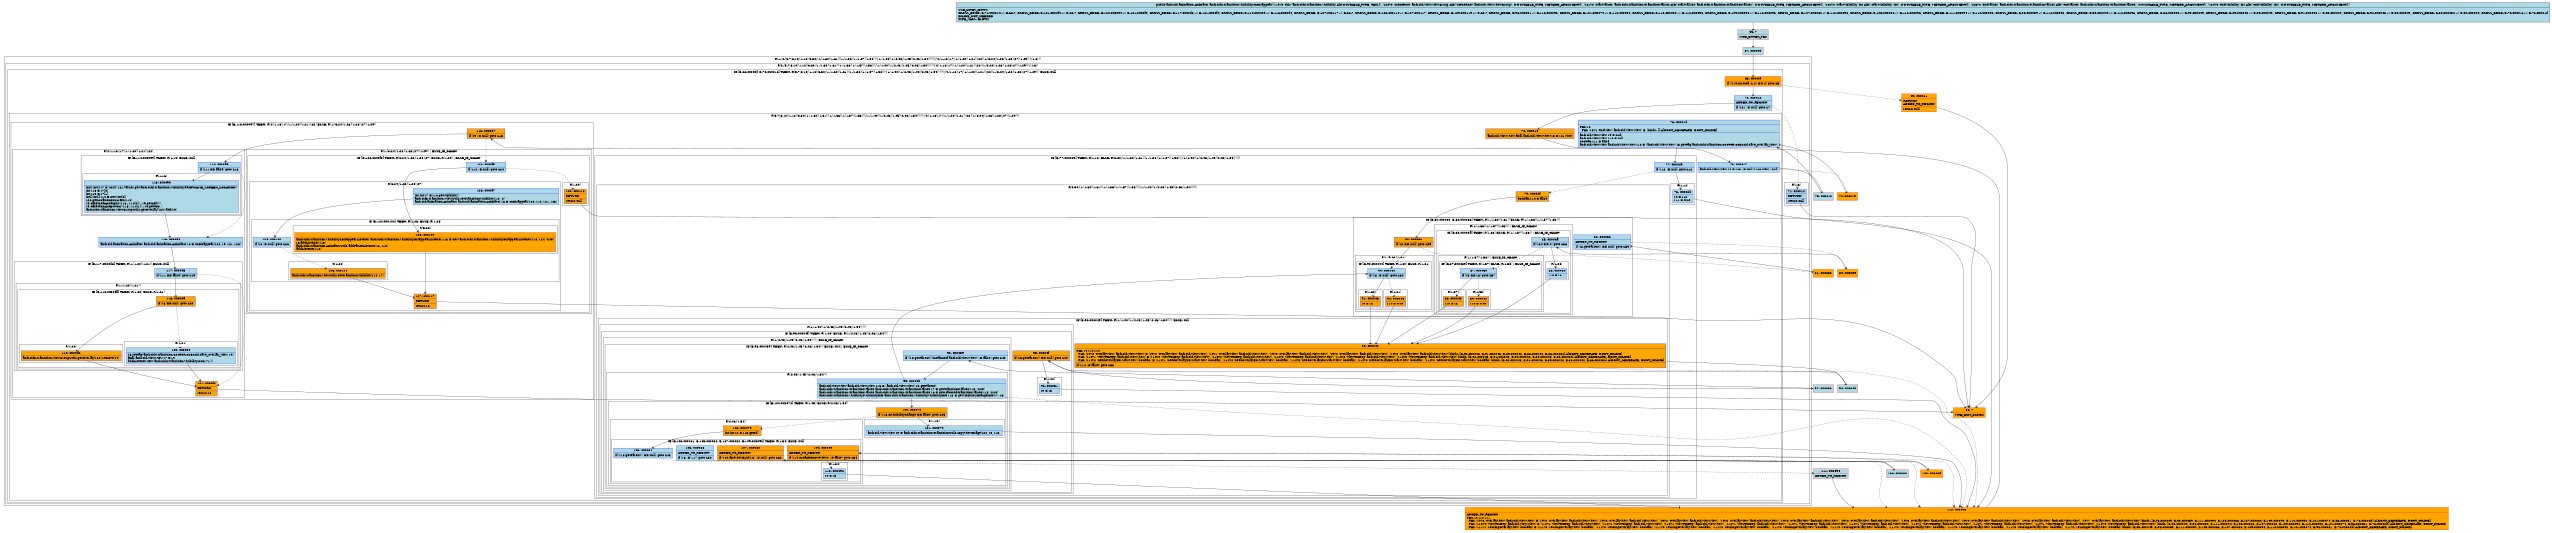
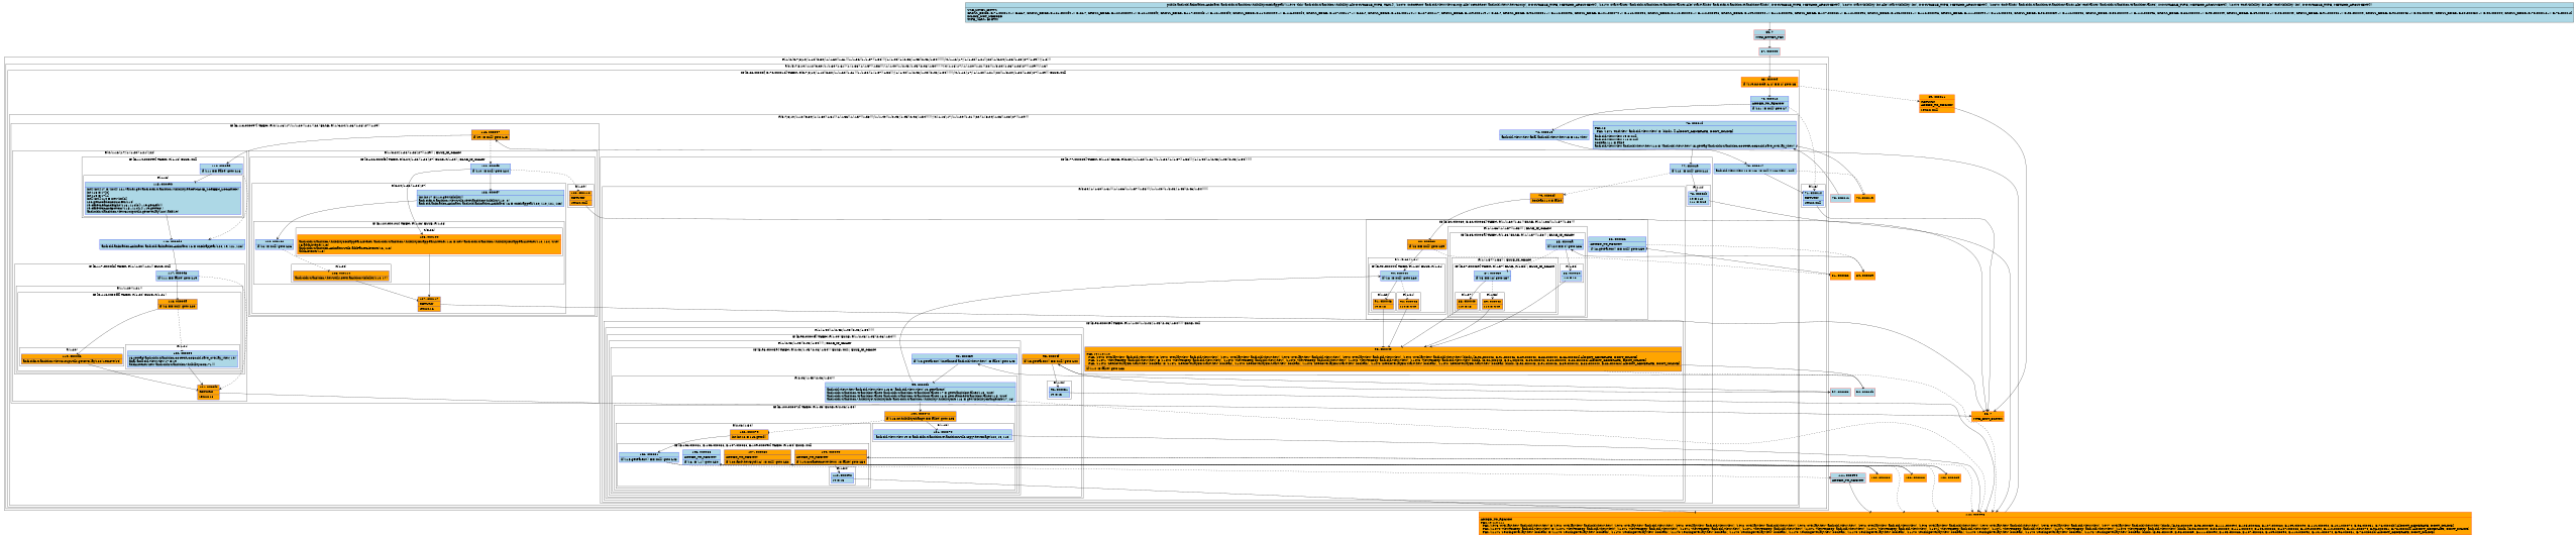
  digraph {
    node [color=blue fillcolor=lightblue shape=record style=filled]
    edge [arrowhead=vee]
    n1 [label="{78\:\ 0x002b|r9 = r12\lr11 = true\l}"]
    n2 [fillcolor=orange label="{91\:\ 0x0046|r9 = r8\l}"]
    n3 [fillcolor=orange label="{92\:\ 0x0048|r14 = true\l}"]
    n4 [label="{90\:\ 0x0044|if (r8 != null) goto L60\l}"]
    n5 [label="{86\:\ 0x003c|r10 = r8\l}"]
    n6 [fillcolor=orange label="{88\:\ 0x0040|r10 = r8\l}"]
    n7 [fillcolor=orange label="{89\:\ 0x0042|r14 = true\l}"]
    n8 [label="{87\:\ 0x003e|if (r5 == r8) goto L57\l}"]
    n9 [label="{85\:\ 0x003a|if (r24 == 4) goto L36\l}"]
    n10 [fillcolor=orange label="{80\:\ 0x0030|if (r8 == null) goto L59\l}"]
    n11 [label="{82\:\ 0x0036|ADDED_TO_REGION\l|if (r8.getParent() == null) goto L59\l}"]
    n12 [label="{96\:\ 0x0051|r9 = r5\l}"]
    n13 [label="{101\:\ 0x0074|android.view.View r9 = androidx.transition.TransitionUtils.copyViewImage(r20, r5, r15)\l}"]
    n14 [label="{110\:\ 0x0092|r9 = r5\l}"]
    n15 [label="{103\:\ 0x0081|if (r15.getParent() == null) goto L48\l}"]
    n16 [label="{105\:\ 0x0086|ADDED_TO_REGION\l|if (r6 != (\-1)) goto L50\l}"]
    n17 [fillcolor=orange label="{107\:\ 0x008c|ADDED_TO_REGION\l|if (r20.findViewById(r6) != null) goto L52\l}"]
    n18 [fillcolor=orange label="{109\:\ 0x0090|ADDED_TO_REGION\l|if (r19.mCanRemoveViews != false) goto L54\l}"]
    n19 [fillcolor=orange label="{102\:\ 0x0079|int int r6 = r15.getId()\l}"]
    n20 [fillcolor=orange label="{100\:\ 0x0072|if (r13.mVisibilityChange == false) goto L45\l}"]
    n21 [label="{99\:\ 0x005b|android.view.View android.view.View r15 = (android.view.View) r5.getParent()\landroidx.transition.TransitionValues androidx.transition.TransitionValues r7 = getTransitionValues(r15, true)\landroidx.transition.TransitionValues androidx.transition.TransitionValues r6 = getMatchedTransitionValues(r15, true)\landroidx.transition.Visibility$VisibilityInfo androidx.transition.Visibility.VisibilityInfo r13 = getVisibilityChangeInfo(r7, r6)\l}"]
    n22 [label="{98\:\ 0x0059|if ((r5.getParent() instanceof android.view.View) != false) goto L43\l}"]
    n23 [fillcolor=orange label="{95\:\ 0x004f|if (r5.getParent() == null) goto L40\l}"]
    n24 [fillcolor=orange label="{93\:\ 0x0049|PHI: r9 r10 r14 \l  PHI: (r9v2 'overlayView' android.view.View) = (r9v0 'overlayView' android.view.View), (r9v1 'overlayView' android.view.View), (r9v0 'overlayView' android.view.View), (r9v0 'overlayView' android.view.View), (r9v0 'overlayView' android.view.View) binds: [B:92:0x0048, B:91:0x0046, B:89:0x0042, B:88:0x0040, B:86:0x003c] A[DONT_GENERATE, DONT_INLINE]\l  PHI: (r10v1 'viewToKeep' android.view.View) = (r10v0 'viewToKeep' android.view.View), (r10v0 'viewToKeep' android.view.View), (r10v0 'viewToKeep' android.view.View), (r10v2 'viewToKeep' android.view.View), (r10v3 'viewToKeep' android.view.View) binds: [B:92:0x0048, B:91:0x0046, B:89:0x0042, B:88:0x0040, B:86:0x003c] A[DONT_GENERATE, DONT_INLINE]\l  PHI: (r14v2 'needOverlayForStartView' boolean) = (r14v1 'needOverlayForStartView' boolean), (r14v0 'needOverlayForStartView' boolean), (r14v3 'needOverlayForStartView' boolean), (r14v0 'needOverlayForStartView' boolean), (r14v0 'needOverlayForStartView' boolean) binds: [B:92:0x0048, B:91:0x0046, B:89:0x0042, B:88:0x0040, B:86:0x003c] A[DONT_GENERATE, DONT_INLINE]\l|if (r14 != false) goto L38\l}"]
    n25 [fillcolor=orange label="{79\:\ 0x002f|boolean r14 = false\l}"]
    n26 [label="{77\:\ 0x0029|if (r12 != null) goto L12\l}"]
    n27 [label="{115\:\ 0x009b|int[] int[] r7 = (int[]) r21.values.get(androidx.transition.Visibility.PROPNAME_SCREEN_LOCATION)\lint r13 = r7[0]\lint r15 = r7[1]\lint[] int[] r14 = new int[2]\lr20.getLocationOnScreen(r14)\lr9.offsetLeftAndRight((r13 \- r14[0]) \- r9.getLeft())\lr9.offsetTopAndBottom((r15 \- r14[1]) \- r9.getTop())\landroidx.transition.ViewGroupUtils.getOverlay(r20).add(r9)\l}"]
    n28 [label="{114\:\ 0x0099|if (r11 == false) goto L16\l}"]
    n29 [fillcolor=orange label="{119\:\ 0x00dc|androidx.transition.ViewGroupUtils.getOverlay(r20).remove(r9)\l}"]
    n30 [label="{120\:\ 0x00e4|r5.setTag(androidx.transition.C0499R.C0502id.save_overlay_view, r9)\lfinal android.view.View r7 = r9\laddListener(new androidx.transition.Visibility.C05171())\l}"]
    n31 [fillcolor=orange label="{118\:\ 0x00da|if (r6 == null) goto L20\l}"]
    n32 [label="{117\:\ 0x00d8|if (r11 == false) goto L19\l}"]
    n33 [label="{116\:\ 0x00d4|android.animation.Animator android.animation.Animator r6 = onDisappear(r20, r9, r21, r23)\l}"]
    n34 [fillcolor=orange label="{121\:\ 0x00f4|RETURN\l|return r6\l}"]
    n35 [fillcolor=orange label="{126\:\ 0x0114|androidx.transition.ViewUtils.setTransitionVisibility(r10, r7)\l}"]
    n36 [color=red fillcolor=orange label="{125\:\ 0x0104|androidx.transition.Visibility$DisappearListener androidx.transition.Visibility.DisappearListener r13 = new androidx.transition.Visibility.DisappearListener(r10, r24, true)\lr6.addListener(r13)\landroidx.transition.AnimatorUtils.addPauseListener(r6, r13)\laddListener(r13)\l}"]
    n37 [label="{124\:\ 0x0102|if (r6 != null) goto L26\l}"]
    n38 [label="{123\:\ 0x00f7|int int r7 = r10.getVisibility()\landroidx.transition.ViewUtils.setTransitionVisibility(r10, 0)\landroid.animation.Animator android.animation.Animator r6 = onDisappear(r20, r10, r21, r23)\l}"]
    n39 [fillcolor=orange label="{127\:\ 0x0117|RETURN\l|return r6\l}"]
    n40 [fillcolor=orange label="{128\:\ 0x0118|RETURN\l|return null\l}"]
    n41 [label="{122\:\ 0x00f5|if (r10 != null) goto L24\l}"]
    n42 [fillcolor=orange label="{113\:\ 0x0097|if (r9 != null) goto L15\l}"]
-   n43 [fillcolor=orange label="{72\:\ 0x0015|android.view.View final android.view.View r5 = r21.view\l}"]
+   n43 [label="{72\:\ 0x0015|android.view.View final android.view.View r5 = r21.view\l}"]
    n44 [label="{73\:\ 0x0017|android.view.View r8 = r23 != null ? r23.view : null\l}"]
    n45 [label="{76\:\ 0x001d|PHI: r8 \l  PHI: (r8v1 'endView' android.view.View) =  binds: [] A[DONT_GENERATE, DONT_INLINE]\l|android.view.View r9 = null\landroid.view.View r10 = null\lboolean r11 = false\landroid.view.View android.view.View r12 = (android.view.View) r5.getTag(androidx.transition.C0499R.C0502id.save_overlay_view)\l}"]
    n46 [color=red fillcolor=orange label="{68\:\ 0x000f|if ((r19.mMode & 2) == 2) goto L5\l}"]
    n47 [label="{70\:\ 0x0012|ADDED_TO_REGION\l|if (r21 != null) goto L7\l}"]
    n48 [label="{71\:\ 0x0014|RETURN\l|return null\l}"]
    n49 [color=red fillcolor=orange label="{112\:\ 0x0096|ADDED_TO_REGION\lPHI: r9 r10 r11 \l  PHI: (r9v6 'overlayView' android.view.View) = (r9v2 'overlayView' android.view.View), (r9v2 'overlayView' android.view.View), (r9v2 'overlayView' android.view.View), (r9v2 'overlayView' android.view.View), (r9v2 'overlayView' android.view.View), (r9v2 'overlayView' android.view.View), (r9v3 'overlayView' android.view.View), (r9v4 'overlayView' android.view.View), (r9v5 'overlayView' android.view.View), (r9v7 'overlayView' android.view.View) binds: [B:93:0x0049, B:98:0x0059, B:111:0x0094, B:105:0x0086, B:107:0x008c, B:109:0x0090, B:110:0x0092, B:101:0x0074, B:96:0x0051, B:78:0x002b] A[DONT_GENERATE, DONT_INLINE]\l  PHI: (r10v4 'viewToKeep' android.view.View) = (r10v1 'viewToKeep' android.view.View), (r10v1 'viewToKeep' android.view.View), (r10v1 'viewToKeep' android.view.View), (r10v1 'viewToKeep' android.view.View), (r10v1 'viewToKeep' android.view.View), (r10v1 'viewToKeep' android.view.View), (r10v1 'viewToKeep' android.view.View), (r10v1 'viewToKeep' android.view.View), (r10v1 'viewToKeep' android.view.View), (r10v0 'viewToKeep' android.view.View) binds: [B:93:0x0049, B:98:0x0059, B:111:0x0094, B:105:0x0086, B:107:0x008c, B:109:0x0090, B:110:0x0092, B:101:0x0074, B:96:0x0051, B:78:0x002b] A[DONT_GENERATE, DONT_INLINE]\l  PHI: (r11v1 'reusingOverlayView' boolean) = (r11v0 'reusingOverlayView' boolean), (r11v0 'reusingOverlayView' boolean), (r11v0 'reusingOverlayView' boolean), (r11v0 'reusingOverlayView' boolean), (r11v0 'reusingOverlayView' boolean), (r11v0 'reusingOverlayView' boolean), (r11v0 'reusingOverlayView' boolean), (r11v0 'reusingOverlayView' boolean), (r11v0 'reusingOverlayView' boolean), (r11v2 'reusingOverlayView' boolean) binds: [B:93:0x0049, B:98:0x0059, B:111:0x0094, B:105:0x0086, B:107:0x008c, B:109:0x0090, B:110:0x0092, B:101:0x0074, B:96:0x0051, B:78:0x002b] A[DONT_GENERATE, DONT_INLINE]\l}"]
    n50 [color=red fillcolor=orange label="{81\:\ 0x0032}"]
    n51 [color=red fillcolor=orange label="{84\:\ 0x0039}"]
+   n52 [color=red fillcolor=orange label="{104\:\ 0x0083}"]
    n53 [color=red label="{111\:\ 0x0094|ADDED_TO_REGION\l}"]
-   n54 [color=red label="{106\:\ 0x0088}"]
+   n54 [color=red fillcolor=orange label="{106\:\ 0x0088}"]
    n55 [color=red fillcolor=orange label="{108\:\ 0x008e}"]
    n56 [color=red label="{97\:\ 0x0053}"]
    n57 [color=red label="{94\:\ 0x004b}"]
    n58 [color=red fillcolor=orange label="{66\:\ ?|MTH_EXIT_BLOCK\l}"]
    n59 [color=red fillcolor=orange label="{74\:\ 0x0019}"]
    n60 [color=red label="{75\:\ 0x001c}"]
    n61 [color=red fillcolor=orange label="{69\:\ 0x0011|RETURN\lADDED_TO_REGION\l|return null\l}"]
    n62 [color=red label="{65\:\ ?|MTH_ENTER_PHI\l}"]
    n63 [color=red label="{67\:\ 0x0000}"]
    n64 [label="{public android.animation.Animator androidx.transition.Visibility.onDisappear((r19v0 'this' androidx.transition.Visibility A[IMMUTABLE_TYPE, THIS]), (r20v0 'sceneRoot' android.view.ViewGroup A[D('sceneRoot' android.view.ViewGroup), IMMUTABLE_TYPE, METHOD_ARGUMENT]), (r21v0 'startValues' androidx.transition.TransitionValues A[D('startValues' androidx.transition.TransitionValues), IMMUTABLE_TYPE, METHOD_ARGUMENT]), (r22v0 'startVisibility' int A[D('startVisibility' int), IMMUTABLE_TYPE, METHOD_ARGUMENT]), (r23v0 'endValues' androidx.transition.TransitionValues A[D('endValues' androidx.transition.TransitionValues), IMMUTABLE_TYPE, METHOD_ARGUMENT]), (r24v0 'endVisibility' int A[D('endVisibility' int), IMMUTABLE_TYPE, METHOD_ARGUMENT]))  | USE_LINES_HINTS\lCROSS_EDGE: B:71:0x0014 \-\> B:66:?, CROSS_EDGE: B:121:0x00f4 \-\> B:66:?, CROSS_EDGE: B:120:0x00e4 \-\> B:121:0x00f4, CROSS_EDGE: B:117:0x00d8 \-\> B:121:0x00f4, CROSS_EDGE: B:114:0x0099 \-\> B:116:0x00d4, CROSS_EDGE: B:127:0x0117 \-\> B:66:?, CROSS_EDGE: B:126:0x0114 \-\> B:127:0x0117, CROSS_EDGE: B:129:0x0119 \-\> B:66:?, CROSS_EDGE: B:96:0x0051 \-\> B:112:0x0096, CROSS_EDGE: B:101:0x0074 \-\> B:112:0x0096, CROSS_EDGE: B:110:0x0092 \-\> B:112:0x0096, CROSS_EDGE: B:109:0x0090 \-\> B:112:0x0096, CROSS_EDGE: B:107:0x008c \-\> B:112:0x0096, CROSS_EDGE: B:105:0x0086 \-\> B:112:0x0096, CROSS_EDGE: B:111:0x0094 \-\> B:112:0x0096, CROSS_EDGE: B:98:0x0059 \-\> B:112:0x0096, CROSS_EDGE: B:93:0x0049 \-\> B:112:0x0096, CROSS_EDGE: B:88:0x0040 \-\> B:93:0x0049, CROSS_EDGE: B:89:0x0042 \-\> B:93:0x0049, CROSS_EDGE: B:91:0x0046 \-\> B:93:0x0049, CROSS_EDGE: B:92:0x0048 \-\> B:93:0x0049, CROSS_EDGE: B:80:0x0030 \-\> B:90:0x0044, CROSS_EDGE: B:75:0x001c \-\> B:76:0x001d\lINLINE_NOT_NEEDED\lTYPE_VARS: EMPTY\l}" color=""]
    subgraph cluster_1 {
      label="R(1:(2:(5:7|8|10|(1:12)(3:30|(1:(1:60)(1:61))(1:(1:36)(1:(1:57)(1:58)))|(1:(1:40)(1:(2:43|(1:45)(2:46|(1:54))))))|(4:(1:16)|17|(1:(1:20)(1:21))|22)(1:(3:24|(1:26)(1:28)|27)(1:29)))|(1:6)))"
      subgraph cluster_2 {
        label="R(2:(5:7|8|10|(1:12)(3:30|(1:(1:60)(1:61))(1:(1:36)(1:(1:57)(1:58)))|(1:(1:40)(1:(2:43|(1:45)(2:46|(1:54))))))|(4:(1:16)|17|(1:(1:20)(1:21))|22)(1:(3:24|(1:26)(1:28)|27)(1:29)))|(1:6))"
        subgraph cluster_3 {
          label="IF [B:68:0x000f, B:70:0x0012] THEN: R(5:7|8|10|(1:12)(3:30|(1:(1:60)(1:61))(1:(1:36)(1:(1:57)(1:58)))|(1:(1:40)(1:(2:43|(1:45)(2:46|(1:54))))))|(4:(1:16)|17|(1:(1:20)(1:21))|22)(1:(3:24|(1:26)(1:28)|27)(1:29))) ELSE: null"
          n46
          n47
          subgraph cluster_4 {
            label="R(5:7|8|10|(1:12)(3:30|(1:(1:60)(1:61))(1:(1:36)(1:(1:57)(1:58)))|(1:(1:40)(1:(2:43|(1:45)(2:46|(1:54))))))|(4:(1:16)|17|(1:(1:20)(1:21))|22)(1:(3:24|(1:26)(1:28)|27)(1:29)))"
            n43
            n44
            n45
            subgraph cluster_5 {
              label="IF [B:77:0x0029] THEN: R(1:12) ELSE: R(3:30|(1:(1:60)(1:61))(1:(1:36)(1:(1:57)(1:58)))|(1:(1:40)(1:(2:43|(1:45)(2:46|(1:54))))))"
              n26
              subgraph cluster_6 {
                label="R(1:12)"
                n1
              }
              subgraph cluster_7 {
                label="R(3:30|(1:(1:60)(1:61))(1:(1:36)(1:(1:57)(1:58)))|(1:(1:40)(1:(2:43|(1:45)(2:46|(1:54))))))"
                n25
                subgraph cluster_8 {
                  label="IF [B:80:0x0030, B:82:0x0036] THEN: R(1:(1:60)(1:61)) ELSE: R(1:(1:36)(1:(1:57)(1:58)))"
                  n10
                  n11
                  subgraph cluster_9 {
                    label="R(1:(9:60)(1:61))"
                    subgraph cluster_10 {
                      label="IF [B:90:0x0044] THEN: R(1:60) ELSE: R(1:61)"
                      n4
                      subgraph cluster_11 {
                        label="R(1:60)"
                        n2
                      }
                      subgraph cluster_12 {
                        label="R(1:61)"
                        n3
                      }
                    }
                  }
                  subgraph cluster_13 {
                    label="R(1:(1:36)(1:(1:57)(1:58))) | ELSE_IF_CHAIN\l"
                    subgraph cluster_14 {
                      label="IF [B:85:0x003a] THEN: R(1:36) ELSE: R(1:(1:57)(1:58)) | ELSE_IF_CHAIN\l"
                      n9
                      subgraph cluster_15 {
                        label="R(1:36)"
                        n5
                      }
                      subgraph cluster_16 {
                        label="R(1:(1:57)(1:58)) | ELSE_IF_CHAIN\l"
                        subgraph cluster_17 {
                          label="IF [B:87:0x003e] THEN: R(1:57) ELSE: R(1:58) | ELSE_IF_CHAIN\l"
                          n8
                          subgraph cluster_18 {
                            label="R(1:57)"
                            n6
                          }
                          subgraph cluster_19 {
                            label="R(1:58)"
                            n7
                          }
                        }
                      }
                    }
                  }
                }
                subgraph cluster_20 {
                  label="IF [B:93:0x0049] THEN: R(1:(1:40)(1:(2:43|(1:45)(2:46|(1:54))))) ELSE: null"
                  n24
                  subgraph cluster_21 {
                    label="R(1:(1:40)(1:(2:43|(1:45)(2:46|(1:54)))))"
                    subgraph cluster_22 {
                      label="IF [B:95:0x004f] THEN: R(1:40) ELSE: R(1:(2:43|(1:45)(2:46|(1:54))))"
                      n23
                      subgraph cluster_23 {
                        label="R(1:40)"
                        n12
                      }
                      subgraph cluster_24 {
                        label="R(1:(2:43|(1:45)(2:46|(1:54)))) | ELSE_IF_CHAIN\l"
                        subgraph cluster_25 {
                          label="IF [B:98:0x0059] THEN: R(2:43|(1:45)(2:46|(1:54))) ELSE: null | ELSE_IF_CHAIN\l"
                          n22
                          subgraph cluster_26 {
                            label="R(2:43|(1:45)(2:46|(1:54)))"
                            n21
                            subgraph cluster_27 {
                              label="IF [B:100:0x0072] THEN: R(1:45) ELSE: R(2:46|(1:54))"
                              n20
                              subgraph cluster_28 {
                                label="R(1:45)"
                                n13
                              }
                              subgraph cluster_29 {
                                label="R(2:46|(1:54))"
                                n19
                                subgraph cluster_30 {
                                  label="IF [B:103:0x0081, B:105:0x0086, B:107:0x008c, B:109:0x0090] THEN: R(1:54) ELSE: null"
                                  n15
                                  n16
                                  n17
                                  n18
                                  subgraph cluster_31 {
                                    label="R(1:54)"
                                    n14
                                  }
                                }
                              }
                            }
                          }
                        }
                      }
                    }
                  }
                }
              }
            }
            subgraph cluster_32 {
              label="IF [B:113:0x0097] THEN: R(4:(1:16)|17|(1:(1:20)(1:21))|22) ELSE: R(1:(3:24|(1:26)(1:28)|27)(1:29))"
              n42
              subgraph cluster_33 {
                label="R(4:(1:16)|17|(1:(1:20)(1:21))|22)"
                n33
                n34
                subgraph cluster_34 {
                  label="IF [B:114:0x0099] THEN: R(1:16) ELSE: null"
                  n28
                  subgraph cluster_35 {
                    label="R(1:16)"
                    n27
                  }
                }
                subgraph cluster_36 {
                  label="IF [B:117:0x00d8] THEN: R(1:(1:20)(1:21)) ELSE: null"
                  n32
                  subgraph cluster_37 {
                    label="R(1:(1:20)(1:21))"
                    subgraph cluster_38 {
                      label="IF [B:118:0x00da] THEN: R(1:20) ELSE: R(1:21)"
                      n31
                      subgraph cluster_39 {
                        label="R(1:20)"
                        n29
                      }
                      subgraph cluster_40 {
                        label="R(1:21)"
                        n30
                      }
                    }
                  }
                }
              }
              subgraph cluster_41 {
                label="R(1:(3:24|(1:26)(1:28)|27)(1:29)) | ELSE_IF_CHAIN\l"
                subgraph cluster_42 {
                  label="IF [B:122:0x00f5] THEN: R(3:24|(1:26)(1:28)|27) ELSE: R(1:29) | ELSE_IF_CHAIN\l"
                  n41
                  subgraph cluster_43 {
                    label="R(3:24|(1:26)(1:28)|27)"
                    n38
                    n39
                    subgraph cluster_44 {
                      label="IF [B:124:0x0102] THEN: R(1:26) ELSE: R(1:28)"
                      n37
                      subgraph cluster_45 {
                        label="R(1:28)"
                        n35
                      }
                      subgraph cluster_46 {
                        label="R(5:26)"
                        n36
                      }
                    }
                  }
                  subgraph cluster_47 {
                    label="R(1:29)"
                    n40
                  }
                }
              }
            }
          }
        }
        subgraph cluster_48 {
          label="R(1:6)"
          n48
        }
      }
    }
    n1 -> n49
    n2 -> n24 [arrowhead=tee]
    n3 -> n24 [arrowhead=tee]
    n4 -> n2 [arrowhead=tee]
    n4 -> n3 [arrowhead=tee style=dashed]
    n5 -> n24
    n6 -> n24 [arrowhead=tee]
    n7 -> n24
    n8 -> n6
    n8 -> n7 [style=dashed]
    n9 -> n5
    n9 -> n8 [arrowhead=tee style=dashed]
    n10 -> n4
    n10 -> n50 [arrowhead=tee style=dashed]
    n11 -> n51 [style=dashed]
    n12 -> n49
    n13 -> n49
    n14 -> n49 [arrowhead=tee]
+   n15 -> n52
    n15 -> n53 [arrowhead=tee style=dashed]
    n16 -> n49 [arrowhead=tee style=dashed]
    n16 -> n54 [arrowhead=tee]
    n17 -> n49 [style=dashed]
    n17 -> n55 [arrowhead=tee]
    n18 -> n14
    n18 -> n49 [style=dashed]
    n19 -> n15
    n20 -> n13 [arrowhead=tee]
    n20 -> n19 [arrowhead=tee style=dashed]
    n21 -> n4
    n21 -> n20
    n21 -> n49 [arrowhead=tee style=dashed]
    n22 -> n21 [arrowhead=tee]
    n23 -> n12
    n23 -> n56 [style=solid]
    n24 -> n49 [style=dashed]
    n24 -> n57 [arrowhead=tee]
    n25 -> n10 [arrowhead=tee]
    n26 -> n1
    n26 -> n25 [style=dashed]
    n27 -> n33 [arrowhead=tee]
    n28 -> n27 [arrowhead=tee]
    n28 -> n33 [style=dashed]
    n29 -> n34 [arrowhead=tee]
    n30 -> n34
    n31 -> n29 [arrowhead=tee]
    n31 -> n30 [arrowhead=tee style=dashed]
    n32 -> n31 [arrowhead=tee]
    n32 -> n34 [style=dashed]
    n33 -> n32 [arrowhead=tee]
    n34 -> n58
    n35 -> n39 [arrowhead=tee]
    n36 -> n39
    n37 -> n35 [arrowhead=tee style=dashed]
    n38 -> n37
    n39 -> n58 [arrowhead=tee]
    n40 -> n58
    n41 -> n36
+   n41 -> n38 [arrowhead=tee]
    n41 -> n40 [arrowhead=tee style=dashed]
    n42 -> n28
    n42 -> n41 [style=dashed]
    n43 -> n44
    n44 -> n59 [arrowhead=tee style=dashed]
-   n44 -> n60 [arrowhead=tee]
+   n44 -> n48 [arrowhead=tee]
    n45 -> n26 [arrowhead=tee]
    n46 -> n47 [arrowhead=tee]
    n46 -> n61 [style=dashed]
    n47 -> n43 [arrowhead=tee]
    n47 -> n48 [style=dashed]
    n48 -> n58
    n49 -> n42
    n50 -> n11 [arrowhead=tee]
    n51 -> n9
+   n52 -> n16 [arrowhead=tee]
    n53 -> n49 [arrowhead=tee]
    n54 -> n17
    n55 -> n18
    n56 -> n22
    n57 -> n23
    n59 -> n45 [arrowhead=tee]
    n60 -> n45
    n61 -> n58
    n62 -> n63 [arrowhead=tee]
    n63 -> n46 [arrowhead=tee]
    n64 -> n62 [arrowhead=tee]
  }
